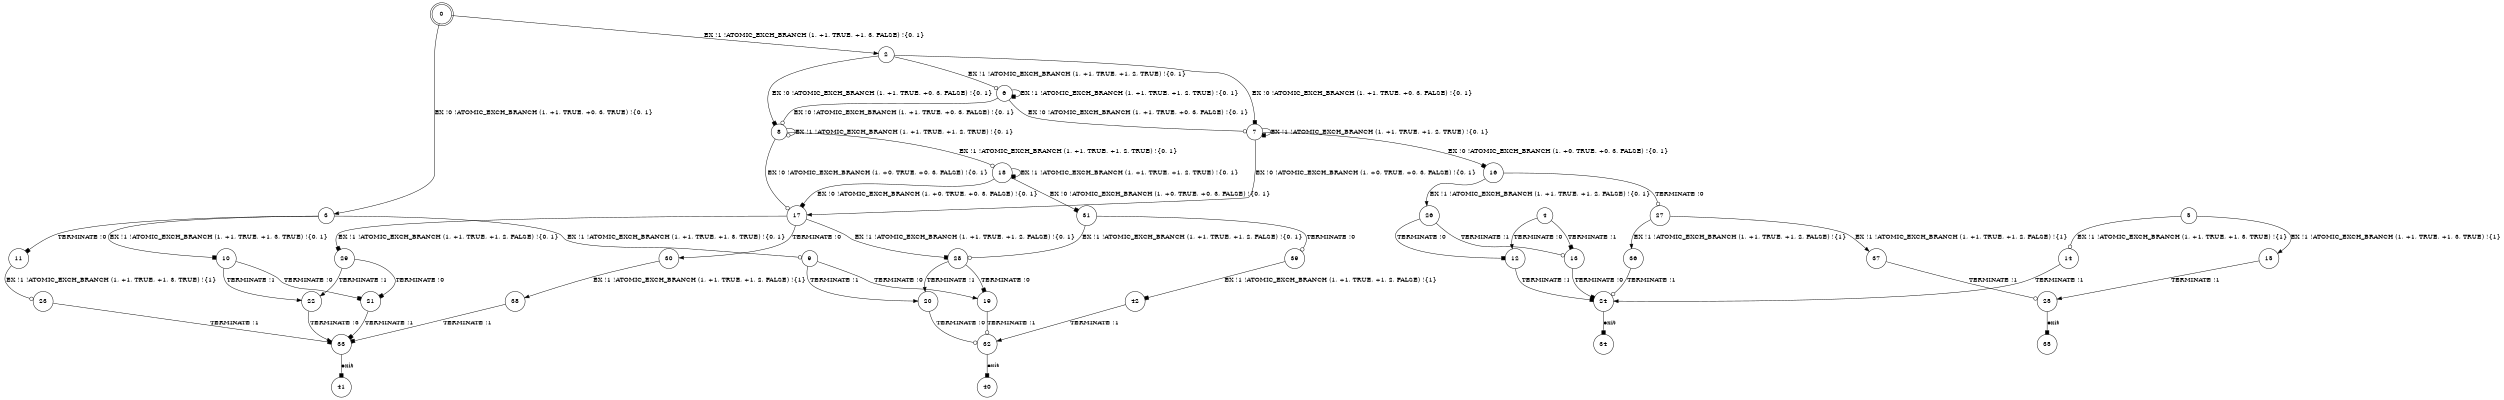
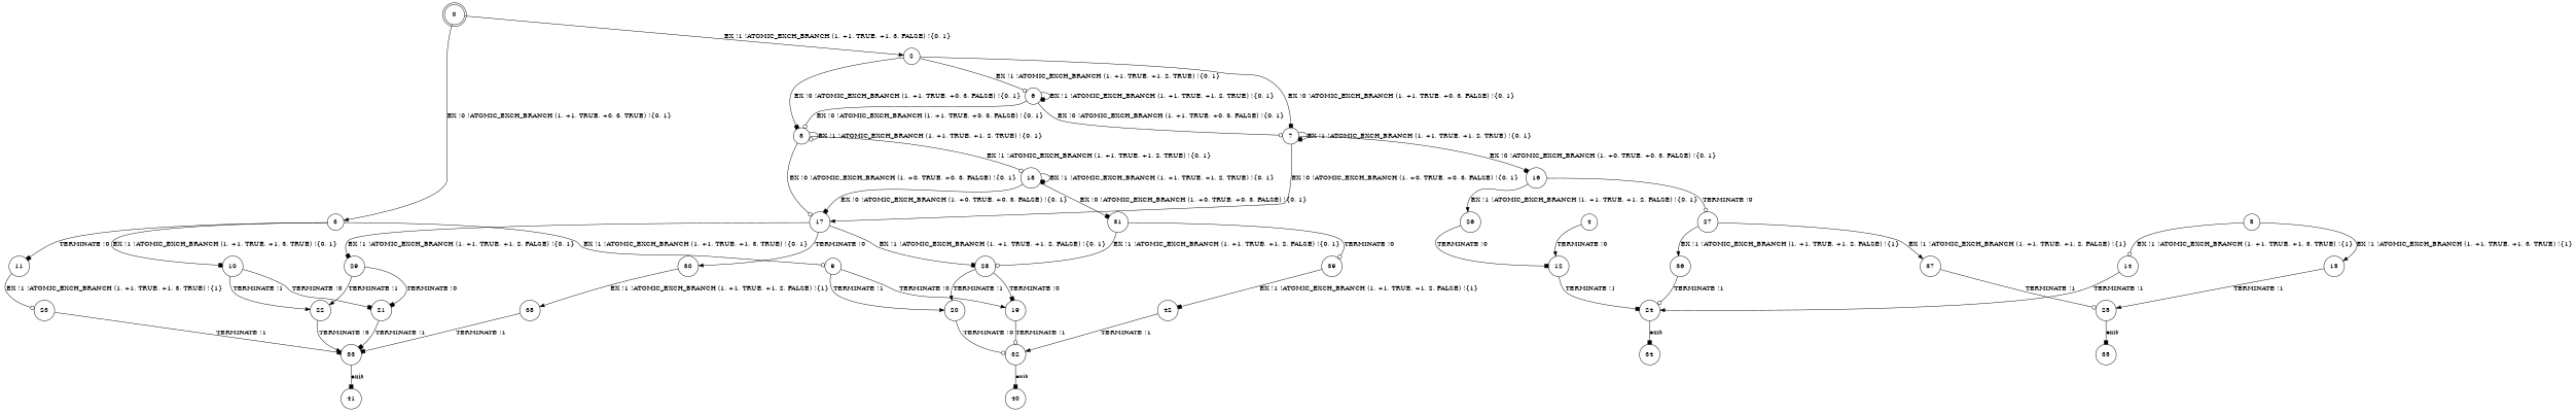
  digraph {
    node [shape=circle]
    edge [arrowhead=box]
    0 [peripheries=2]
    2
    3
    6
    7
    8
    9
    10
    11
    4
    12
-   13
    5
    14
    15
    16
    17
    18
    19
    20
    21
    22
    23
    24
    25
    26
    27
    28
    29
    30
    31
    32
    33
    34
    35
    36
    37
    38
    39
    40
    41
    42
    0 -> 2 [arrowhead=normal label="EX !1 !ATOMIC_EXCH_BRANCH (1, +1, TRUE, +1, 3, FALSE) !{0, 1}"]
    0 -> 3 [arrowhead=normal label="EX !0 !ATOMIC_EXCH_BRANCH (1, +1, TRUE, +0, 3, TRUE) !{0, 1}"]
    2 -> 6 [arrowhead=odot label="EX !1 !ATOMIC_EXCH_BRANCH (1, +1, TRUE, +1, 2, TRUE) !{0, 1}"]
    2 -> 7 [label="EX !0 !ATOMIC_EXCH_BRANCH (1, +1, TRUE, +0, 3, FALSE) !{0, 1}"]
    2 -> 8 [label="EX !0 !ATOMIC_EXCH_BRANCH (1, +1, TRUE, +0, 3, FALSE) !{0, 1}"]
    3 -> 9 [arrowhead=odot label="EX !1 !ATOMIC_EXCH_BRANCH (1, +1, TRUE, +1, 3, TRUE) !{0, 1}"]
    3 -> 10 [label="EX !1 !ATOMIC_EXCH_BRANCH (1, +1, TRUE, +1, 3, TRUE) !{0, 1}"]
    3 -> 11 [label="TERMINATE !0"]
    6 -> 6 [label="EX !1 !ATOMIC_EXCH_BRANCH (1, +1, TRUE, +1, 2, TRUE) !{0, 1}"]
    6 -> 7 [arrowhead=odot label="EX !0 !ATOMIC_EXCH_BRANCH (1, +1, TRUE, +0, 3, FALSE) !{0, 1}"]
    6 -> 8 [arrowhead=odot label="EX !0 !ATOMIC_EXCH_BRANCH (1, +1, TRUE, +0, 3, FALSE) !{0, 1}"]
    7 -> 7 [label="EX !1 !ATOMIC_EXCH_BRANCH (1, +1, TRUE, +1, 2, TRUE) !{0, 1}"]
    7 -> 16 [label="EX !0 !ATOMIC_EXCH_BRANCH (1, +0, TRUE, +0, 3, FALSE) !{0, 1}"]
    7 -> 17 [arrowhead=normal label="EX !0 !ATOMIC_EXCH_BRANCH (1, +0, TRUE, +0, 3, FALSE) !{0, 1}"]
    8 -> 8 [arrowhead=odot label="EX !1 !ATOMIC_EXCH_BRANCH (1, +1, TRUE, +1, 2, TRUE) !{0, 1}"]
    8 -> 17 [arrowhead=odot label="EX !0 !ATOMIC_EXCH_BRANCH (1, +0, TRUE, +0, 3, FALSE) !{0, 1}"]
    8 -> 18 [arrowhead=odot label="EX !1 !ATOMIC_EXCH_BRANCH (1, +1, TRUE, +1, 2, TRUE) !{0, 1}"]
    9 -> 19 [arrowhead=normal label="TERMINATE !0"]
    9 -> 20 [arrowhead=normal label="TERMINATE !1"]
    10 -> 21 [label="TERMINATE !0"]
    10 -> 22 [arrowhead=normal label="TERMINATE !1"]
    11 -> 23 [arrowhead=odot label="EX !1 !ATOMIC_EXCH_BRANCH (1, +1, TRUE, +1, 3, TRUE) !{1}"]
    4 -> 12 [arrowhead=normal label="TERMINATE !0"]
-   4 -> 13 [label="TERMINATE !1"]
    12 -> 24 [label="TERMINATE !1"]
-   13 -> 24 [label="TERMINATE !0"]
    5 -> 14 [arrowhead=odot label="EX !1 !ATOMIC_EXCH_BRANCH (1, +1, TRUE, +1, 3, TRUE) !{1}"]
    5 -> 15 [arrowhead=normal label="EX !1 !ATOMIC_EXCH_BRANCH (1, +1, TRUE, +1, 3, TRUE) !{1}"]
    14 -> 24 [arrowhead=normal label="TERMINATE !1"]
    15 -> 25 [arrowhead=normal label="TERMINATE !1"]
    16 -> 26 [arrowhead=normal label="EX !1 !ATOMIC_EXCH_BRANCH (1, +1, TRUE, +1, 2, FALSE) !{0, 1}"]
    16 -> 27 [arrowhead=odot label="TERMINATE !0"]
    17 -> 28 [label="EX !1 !ATOMIC_EXCH_BRANCH (1, +1, TRUE, +1, 2, FALSE) !{0, 1}"]
    17 -> 29 [label="EX !1 !ATOMIC_EXCH_BRANCH (1, +1, TRUE, +1, 2, FALSE) !{0, 1}"]
    17 -> 30 [arrowhead=normal label="TERMINATE !0"]
    18 -> 17 [label="EX !0 !ATOMIC_EXCH_BRANCH (1, +0, TRUE, +0, 3, FALSE) !{0, 1}"]
    18 -> 18 [label="EX !1 !ATOMIC_EXCH_BRANCH (1, +1, TRUE, +1, 2, TRUE) !{0, 1}"]
    18 -> 31 [label="EX !0 !ATOMIC_EXCH_BRANCH (1, +0, TRUE, +0, 3, FALSE) !{0, 1}"]
    19 -> 32 [arrowhead=odot label="TERMINATE !1"]
    20 -> 32 [arrowhead=odot label="TERMINATE !0"]
    21 -> 33 [label="TERMINATE !1"]
    22 -> 33 [arrowhead=normal label="TERMINATE !3"]
    23 -> 33 [label="TERMINATE !1"]
    24 -> 34 [label=exit]
    25 -> 35 [label=exit]
    26 -> 12 [label="TERMINATE !0"]
-   26 -> 13 [arrowhead=odot label="TERMINATE !1"]
    27 -> 36 [arrowhead=normal label="EX !1 !ATOMIC_EXCH_BRANCH (1, +1, TRUE, +1, 2, FALSE) !{1}"]
    27 -> 37 [arrowhead=normal label="EX !1 !ATOMIC_EXCH_BRANCH (1, +1, TRUE, +1, 2, FALSE) !{1}"]
    28 -> 19 [label="TERMINATE !0"]
    28 -> 20 [arrowhead=normal label="TERMINATE !1"]
    29 -> 21 [label="TERMINATE !0"]
    29 -> 22 [arrowhead=normal label="TERMINATE !1"]
    30 -> 38 [arrowhead=normal label="EX !1 !ATOMIC_EXCH_BRANCH (1, +1, TRUE, +1, 2, FALSE) !{1}"]
    31 -> 28 [arrowhead=odot label="EX !1 !ATOMIC_EXCH_BRANCH (1, +1, TRUE, +1, 2, FALSE) !{0, 1}"]
    31 -> 39 [arrowhead=odot label="TERMINATE !0"]
    32 -> 40 [label=exit]
    33 -> 41 [label=exit]
    36 -> 24 [arrowhead=odot label="TERMINATE !1"]
    37 -> 25 [arrowhead=odot label="TERMINATE !1"]
    38 -> 33 [label="TERMINATE !1"]
    39 -> 42 [label="EX !1 !ATOMIC_EXCH_BRANCH (1, +1, TRUE, +1, 2, FALSE) !{1}"]
    42 -> 32 [arrowhead=normal label="TERMINATE !1"]
  }
